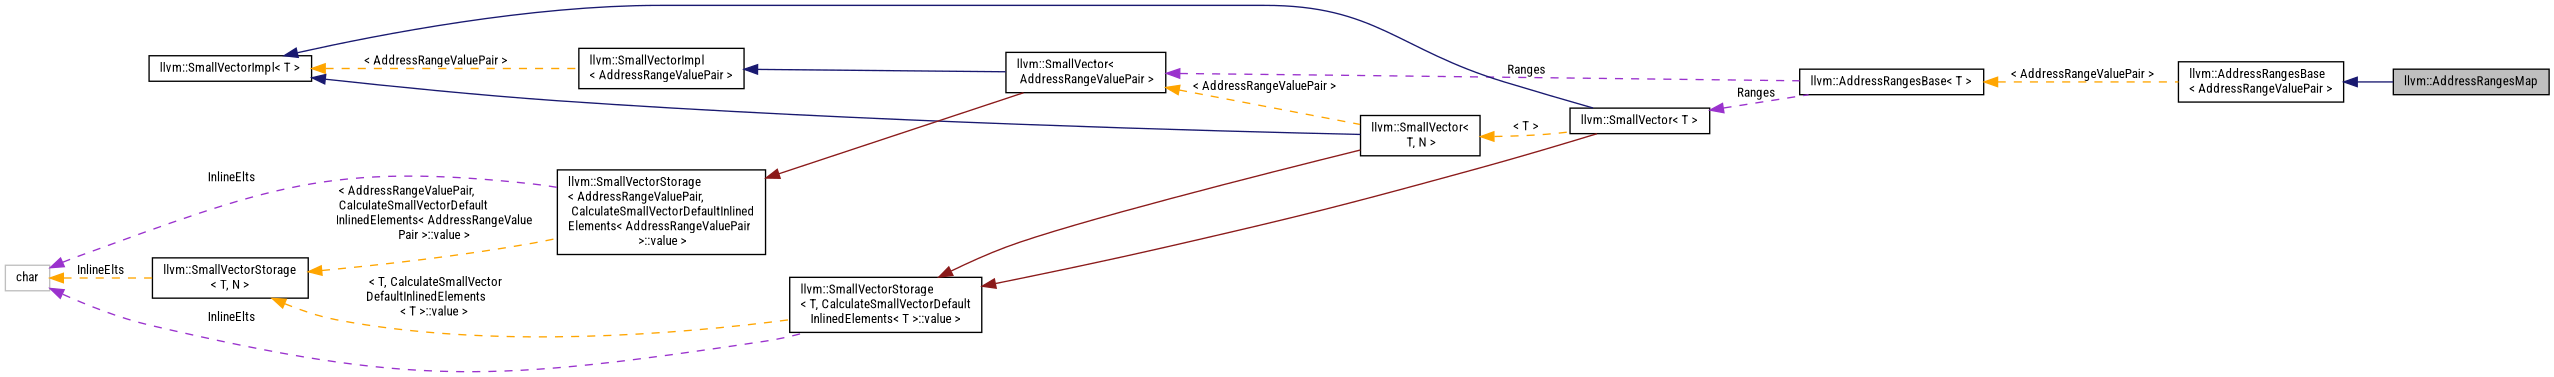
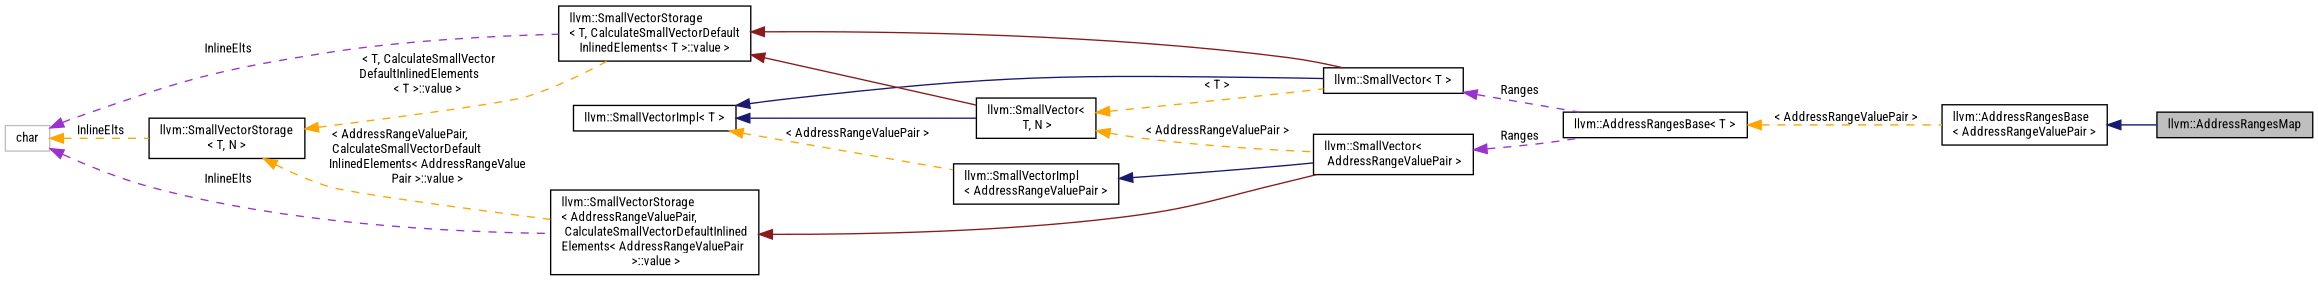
  digraph {
    fontname="Roboto Condensed"
    rankdir=LR
    node [color=black fontname="Roboto Condensed" fontsize=10 shape=record]
    edge [color=orange dir=back fontname="Roboto Condensed" fontsize=10 labelfontname=Helvetica labelfontsize=10 style=dashed]
    n1 [fillcolor=grey75 fontcolor=black height=0.2 label="llvm::AddressRangesMap" style=filled width=0.4]
    n2 [height=0.2 label="llvm::AddressRangesBase\l\< AddressRangeValuePair \>" width=0.4]
    n3 [height=0.2 label="llvm::SmallVector\<\l AddressRangeValuePair \>" width=0.4]
    n4 [height=0.2 label="llvm::AddressRangesBase\< T \>" width=0.4]
    n5 [height=0.2 label="llvm::SmallVectorImpl\l\< AddressRangeValuePair \>" width=0.4]
    n6 [height=0.2 label="llvm::SmallVectorImpl\< T \>" width=0.4]
    n7 [height=0.2 label="llvm::SmallVector\<\l T, N \>" width=0.4]
    n8 [height=0.2 label="llvm::SmallVector\< T \>" width=0.4]
    n9 [height=0.2 label="llvm::SmallVectorStorage\l\< AddressRangeValuePair,\l CalculateSmallVectorDefaultInlined\lElements\< AddressRangeValuePair\l \>::value \>" width=0.4]
    n10 [color=grey75 height=0.2 label=char width=0.4]
    n11 [height=0.2 label="llvm::SmallVectorStorage\l\< T, N \>" width=0.4]
    n12 [height=0.2 label="llvm::SmallVectorStorage\l\< T, CalculateSmallVectorDefault\lInlinedElements\< T \>::value \>" width=0.4]
    n2 -> n1 [color=midnightblue style=solid]
    n3 -> n4 [color=darkorchid3 label=" Ranges"]
    n4 -> n2 [label=" \< AddressRangeValuePair \>"]
    n5 -> n3 [color=midnightblue style=solid]
    n6 -> n5 [label=" \< AddressRangeValuePair \>"]
    n6 -> n7 [color=midnightblue style=solid]
    n6 -> n8 [color=midnightblue style=solid]
-   n3 -> n7 [label=" \< AddressRangeValuePair \>"]
+   n7 -> n3 [label=" \< AddressRangeValuePair \>"]
    n7 -> n8 [label=" \< T \>"]
    n8 -> n4 [color=darkorchid3 label=" Ranges"]
    n9 -> n3 [color=firebrick4 style=solid]
    n10 -> n9 [color=darkorchid3 label=" InlineElts"]
    n10 -> n11 [label=" InlineElts"]
    n10 -> n12 [color=darkorchid3 label=" InlineElts"]
    n11 -> n9 [label=" \< AddressRangeValuePair,\l CalculateSmallVectorDefault\lInlinedElements\< AddressRangeValue\lPair \>::value \>"]
    n11 -> n12 [label=" \< T, CalculateSmallVector\lDefaultInlinedElements\l\< T \>::value \>"]
    n12 -> n7 [color=firebrick4 style=solid]
    n12 -> n8 [color=firebrick4 style=solid]
  }
